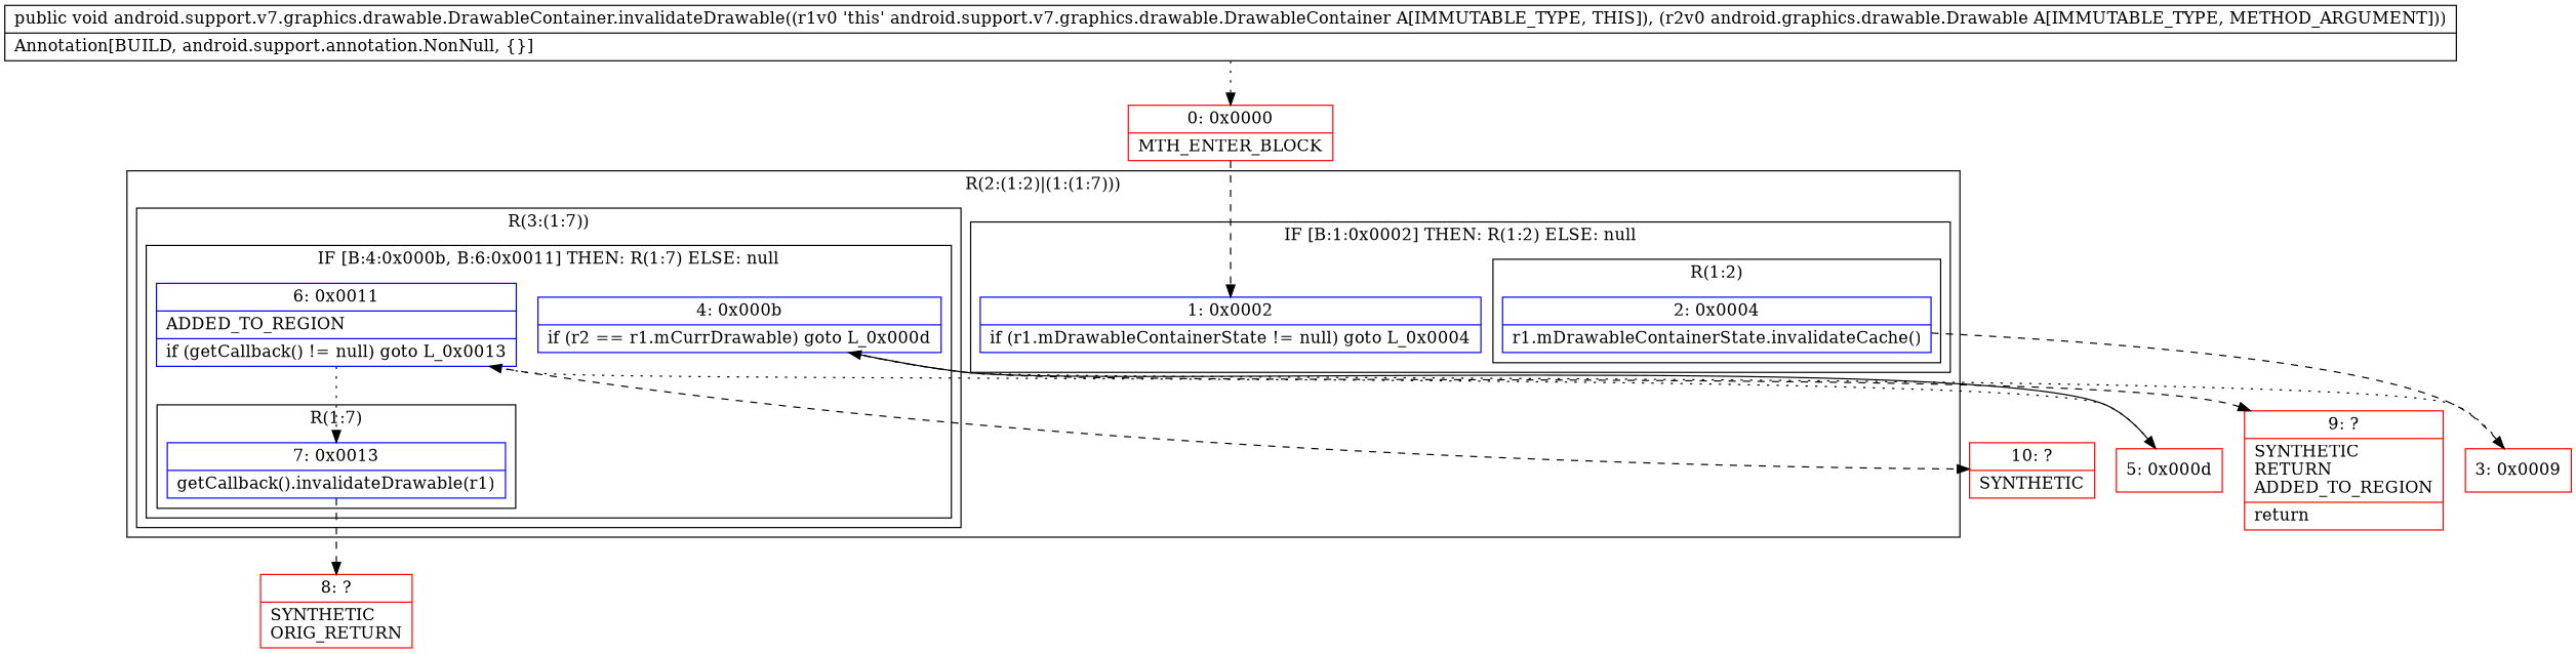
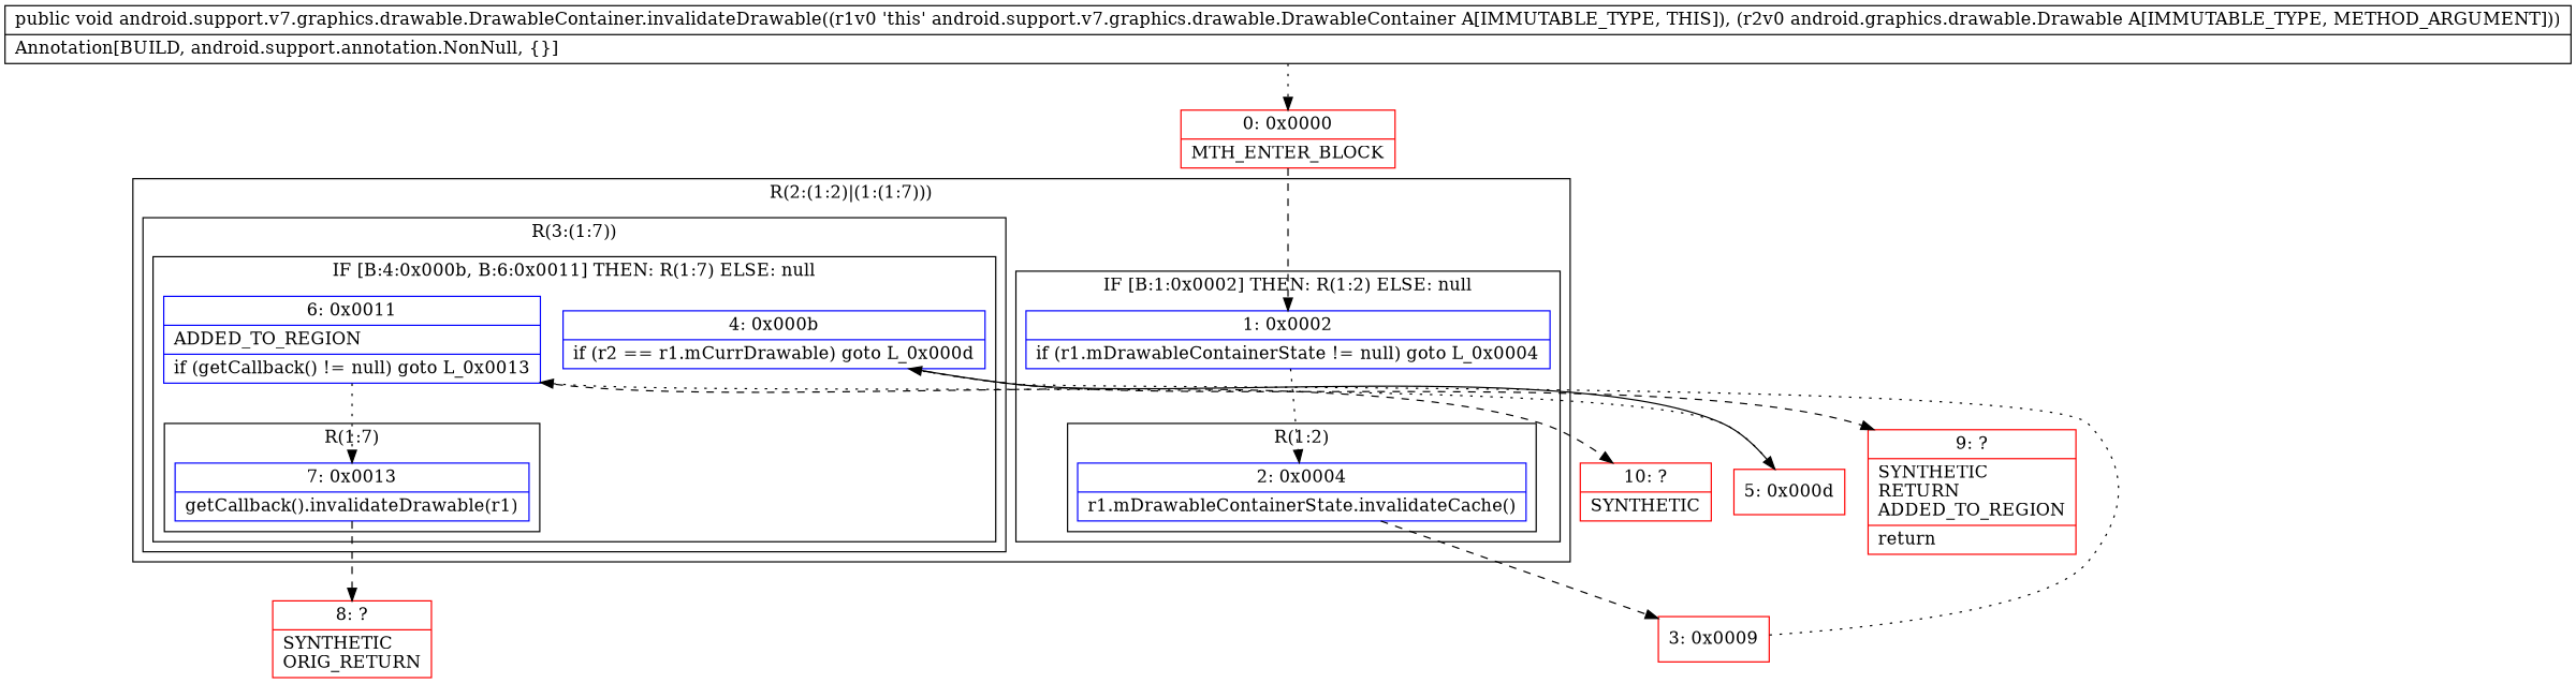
  digraph {
    fontname="DejaVu Serif"
    node [color=red fontname="DejaVu Serif" shape=record]
    edge [fontname="DejaVu Serif" style=dashed]
    n1 [color=blue label="{2\:\ 0x0004|r1.mDrawableContainerState.invalidateCache()\l}"]
    n2 [color=blue label="{1\:\ 0x0002|if (r1.mDrawableContainerState != null) goto L_0x0004\l}"]
    n3 [color=blue label="{7\:\ 0x0013|getCallback().invalidateDrawable(r1)\l}"]
    n4 [color=blue label="{4\:\ 0x000b|if (r2 == r1.mCurrDrawable) goto L_0x000d\l}"]
    n5 [color=blue label="{6\:\ 0x0011|ADDED_TO_REGION\l|if (getCallback() != null) goto L_0x0013\l}"]
    n6 [label="{3\:\ 0x0009}"]
    n7 [label="{8\:\ ?|SYNTHETIC\lORIG_RETURN\l}"]
    n8 [label="{5\:\ 0x000d}"]
    n9 [label="{9\:\ ?|SYNTHETIC\lRETURN\lADDED_TO_REGION\l|return\l}"]
    n10 [label="{10\:\ ?|SYNTHETIC\l}"]
    n11 [label="{0\:\ 0x0000|MTH_ENTER_BLOCK\l}"]
    n12 [label="{public void android.support.v7.graphics.drawable.DrawableContainer.invalidateDrawable((r1v0 'this' android.support.v7.graphics.drawable.DrawableContainer A[IMMUTABLE_TYPE, THIS]), (r2v0 android.graphics.drawable.Drawable A[IMMUTABLE_TYPE, METHOD_ARGUMENT]))  | Annotation[BUILD, android.support.annotation.NonNull, \{\}]\l}" color=""]
    subgraph cluster_1 {
      label="R(2:(1:2)|(1:(1:7)))"
      subgraph cluster_2 {
        label="IF [B:1:0x0002] THEN: R(1:2) ELSE: null"
        n2
        subgraph cluster_3 {
          label="R(1:2)"
          n1
        }
      }
      subgraph cluster_4 {
        label="R(3:(1:7))"
        subgraph cluster_5 {
          label="IF [B:4:0x000b, B:6:0x0011] THEN: R(1:7) ELSE: null"
          n4
          n5
          subgraph cluster_6 {
            label="R(1:7)"
            n3
          }
        }
      }
    }
    n1 -> n6
+   n2 -> n1 [style=dotted]
    n3 -> n7
    n4 -> n8 [style=solid]
    n4 -> n9
    n5 -> n3 [style=dotted]
    n5 -> n10
    n6 -> n4 [style=dotted]
    n8 -> n5 [style=dotted]
    n11 -> n2
    n12 -> n11 [style=dotted]
  }
